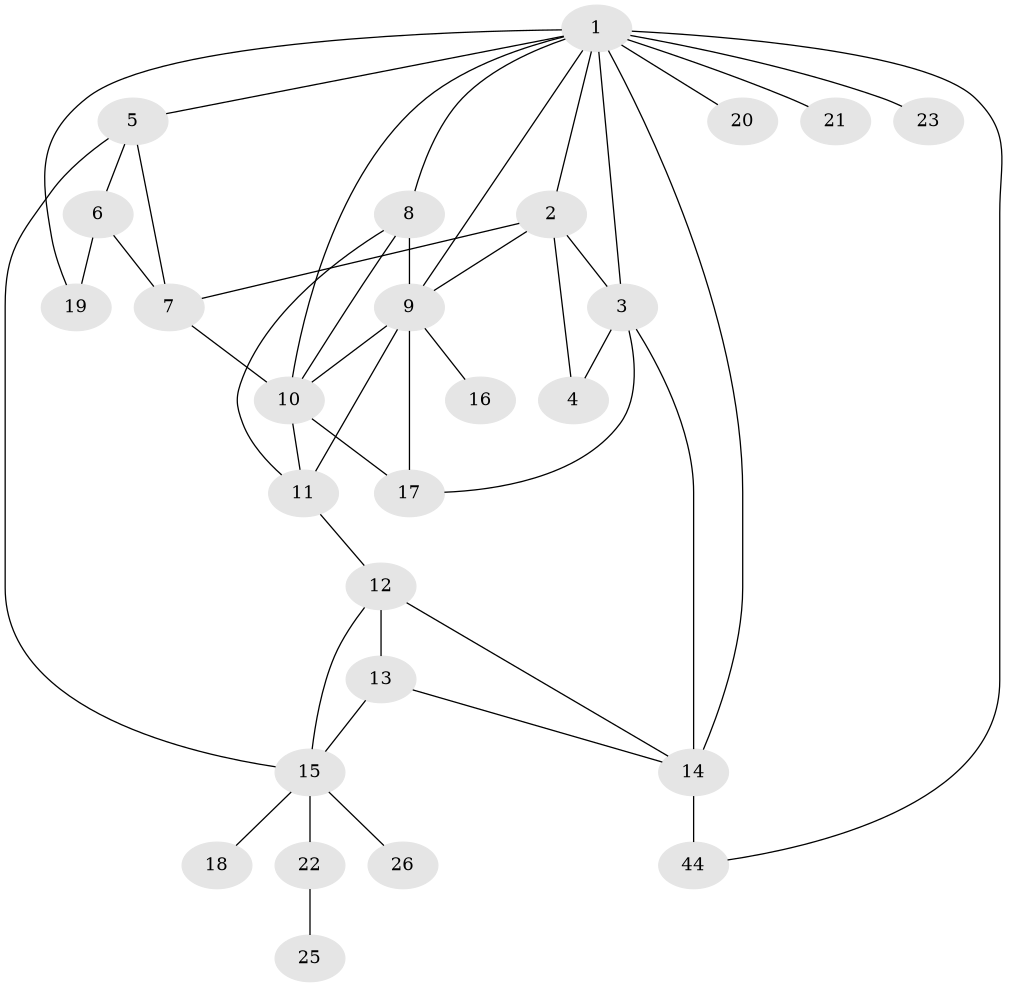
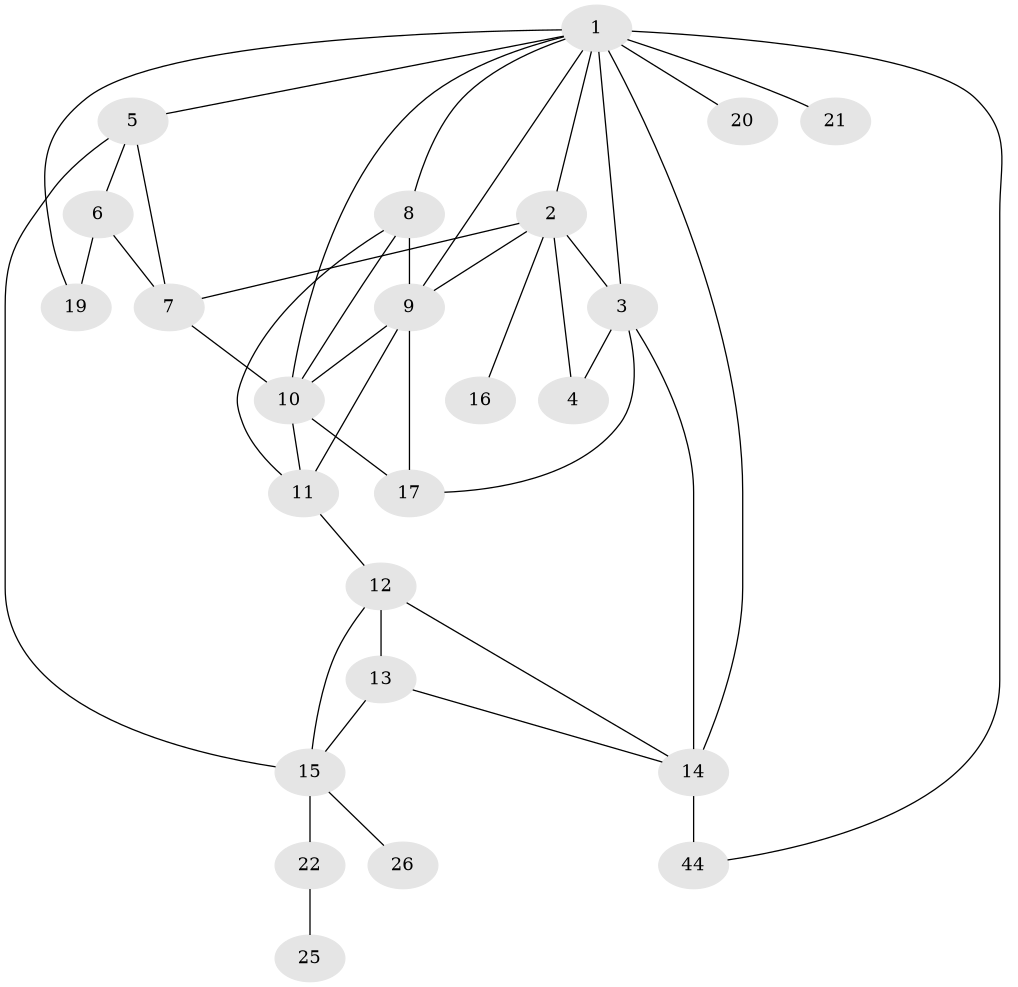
  graph {
    node [color=gray90 style=filled]
    edge [weight=1.0]
    1
    2
    3
    5
    8
    9
    10
    14
    19
    20
    21
-   23
    n13 [label=44]
    4
    7
    17
    6
    15
    11
    16
-   18
    22
    26
    12
    13
    25
    1 -- 2
    1 -- 3
    1 -- 5
    1 -- 8
    1 -- 9
    1 -- 10
    1 -- 14
    1 -- 19
    1 -- 20
    1 -- 21
-   1 -- 23
    1 -- n13
    2 -- 3 [weight=2.0]
    2 -- 9
    2 -- 4 [weight=2.0]
    2 -- 7
    3 -- 14
    3 -- 4
    3 -- 17
    5 -- 7 [weight=2.0]
    5 -- 6 [weight=2.0]
    5 -- 15
    8 -- 9 [weight=5.0]
    8 -- 10
    8 -- 11
    9 -- 10
    9 -- 17
    9 -- 11
-   9 -- 16
+   2 -- 16
    10 -- 17
    10 -- 11
    14 -- n13 [weight=3.0]
    7 -- 10
    6 -- 19
    6 -- 7
-   15 -- 18
    15 -- 22
    15 -- 26
    11 -- 12
    22 -- 25
    12 -- 14
    12 -- 15
    12 -- 13 [weight=3.0]
    13 -- 14
    13 -- 15
  }
